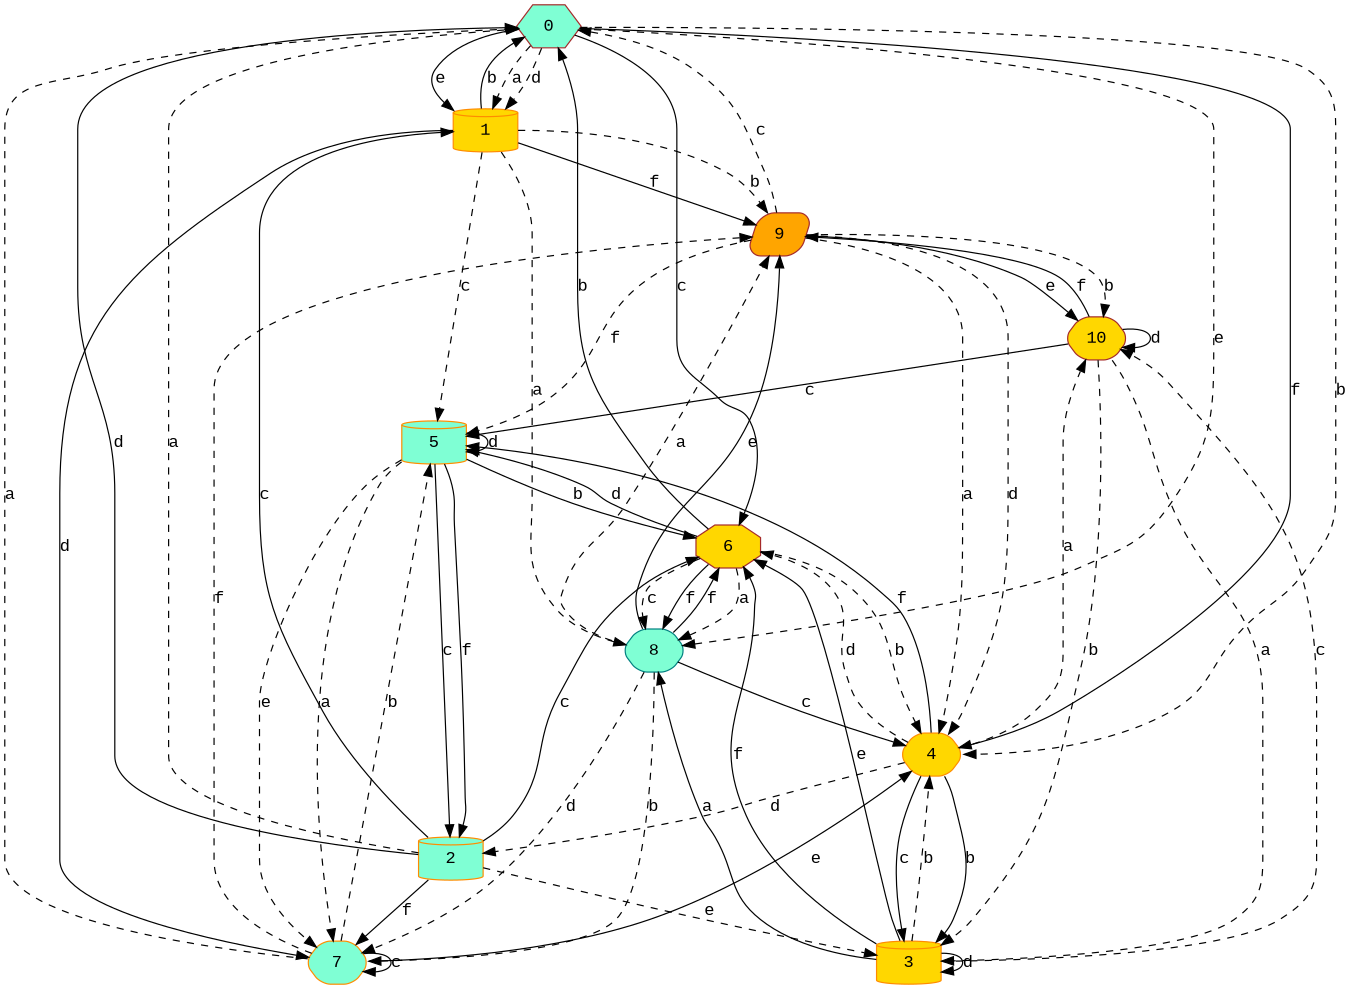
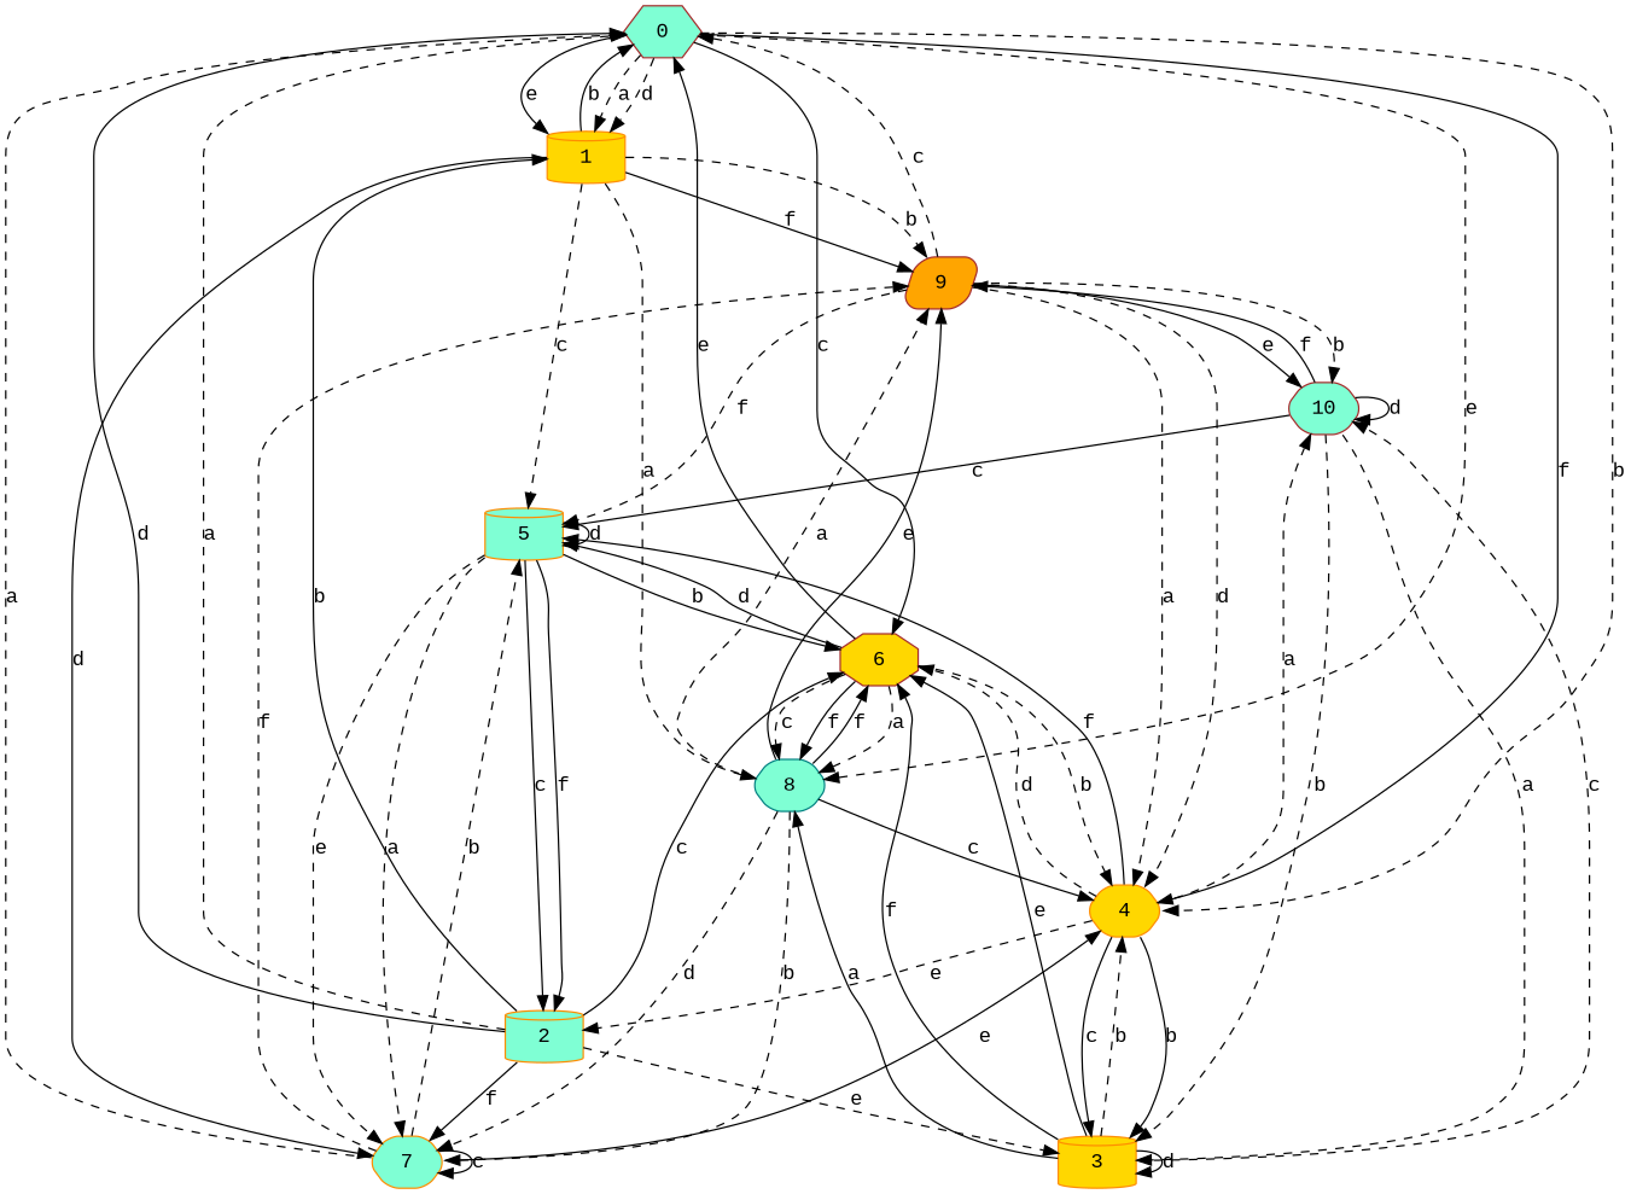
  digraph {
    fontname="Liberation Mono"
    rankdir=TB
    node [color=darkorange fillcolor=aquamarine fontname="Liberation Mono" shape=hexagon style="rounded,filled"]
    edge [fontname="Liberation Mono" style=solid]
    n1 [color=brown label=0 style=filled]
    n2 [fillcolor=gold label=1 shape=cylinder style=filled]
    n3 [fillcolor=gold label=4]
    n4 [color=brown fillcolor=gold label=6 shape=octagon style=filled]
    n5 [color=teal label=8]
    n6 [label=5 shape=cylinder]
    n7 [label=7]
    n8 [color=brown fillcolor=orange label=9 shape=parallelogram]
    n9 [label=2 shape=cylinder]
    n10 [fillcolor=gold label=3 shape=cylinder style=filled]
-   n11 [color=brown fillcolor=gold label=10]
+   n11 [color=brown label=10]
    n1 -> n2 [label=a style=dashed]
    n1 -> n2 [label=d style=dashed]
    n1 -> n2 [label=e]
    n1 -> n3 [label=b style=dashed]
    n1 -> n3 [label=f]
    n1 -> n4 [label=c]
    n1 -> n5 [label=e style=dashed]
    n2 -> n1 [label=b]
    n2 -> n5 [label=a style=dashed]
    n2 -> n6 [label=c style=dashed]
    n2 -> n7 [label=d]
    n2 -> n8 [label=b style=dashed]
    n2 -> n8 [label=f]
    n3 -> n4 [label=d style=dashed]
    n3 -> n6 [label=f]
-   n3 -> n9 [label=d style=dashed]
+   n3 -> n9 [label=e style=dashed]
    n3 -> n10 [label=b]
    n3 -> n10 [label=c]
    n3 -> n11 [label=a style=dashed]
-   n4 -> n1 [label=b]
+   n4 -> n1 [label=e]
    n4 -> n3 [label=b style=dashed]
    n4 -> n5 [label=a style=dashed]
    n4 -> n5 [label=c style=dashed]
    n4 -> n5 [label=f]
    n4 -> n6 [label=d]
    n5 -> n3 [label=c]
    n5 -> n4 [label=f]
    n5 -> n7 [label=b style=dashed]
    n5 -> n7 [label=d style=dashed]
    n5 -> n8 [label=a style=dashed]
    n5 -> n8 [label=e]
    n6 -> n4 [label=b]
    n6 -> n6 [label=d]
    n6 -> n7 [label=a style=dashed]
    n6 -> n7 [label=e style=dashed]
    n6 -> n9 [label=c]
    n6 -> n9 [label=f]
    n7 -> n1 [label=a style=dashed]
    n7 -> n3 [label=e]
    n7 -> n6 [label=b style=dashed]
    n7 -> n7 [label=c]
    n7 -> n8 [label=f style=dashed]
    n8 -> n1 [label=c style=dashed]
    n8 -> n3 [label=a style=dashed]
    n8 -> n3 [label=d style=dashed]
    n8 -> n6 [label=f style=dashed]
    n8 -> n11 [label=b style=dashed]
    n8 -> n11 [label=e]
    n9 -> n1 [label=a style=dashed]
    n9 -> n1 [label=d]
-   n9 -> n2 [label=c]
+   n9 -> n2 [label=b]
    n9 -> n4 [label=c]
    n9 -> n7 [label=f]
    n9 -> n10 [label=e style=dashed]
    n10 -> n3 [label=b style=dashed]
    n10 -> n4 [label=e]
    n10 -> n4 [label=f]
    n10 -> n5 [label=a]
    n10 -> n10 [label=d]
    n10 -> n11 [label=c style=dashed]
    n11 -> n6 [label=c]
    n11 -> n8 [label=f]
    n11 -> n10 [label=a style=dashed]
    n11 -> n10 [label=b style=dashed]
    n11 -> n11 [label=d]
  }
